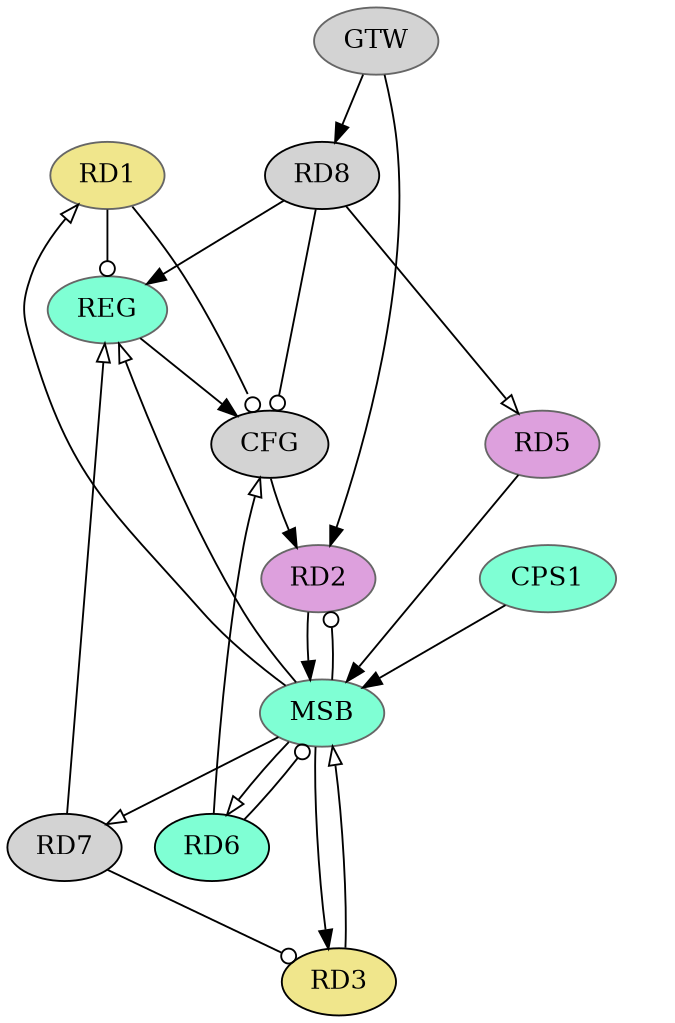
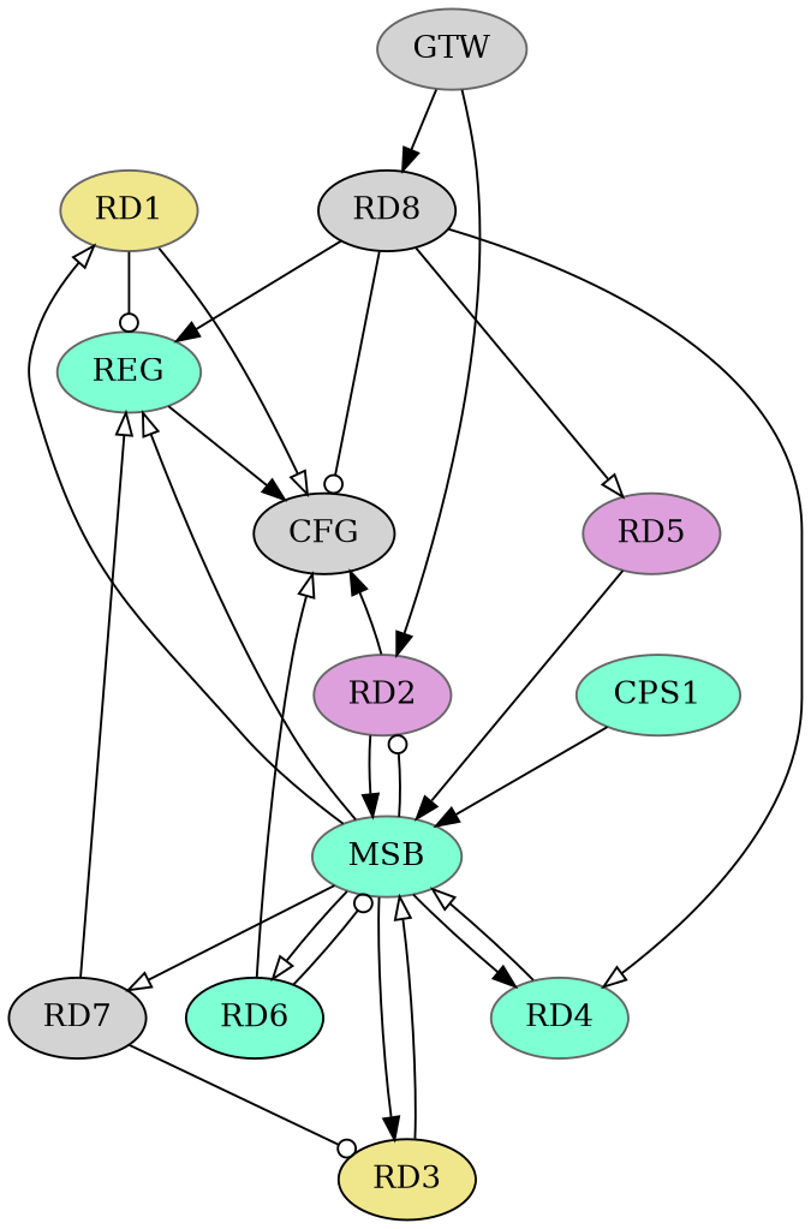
  strict digraph {
    node [color=gray40 fillcolor=aquamarine style=filled]
    edge [arrowhead=onormal]
    n1 [fillcolor=khaki label=RD1]
    n2 [label=REG]
    n3 [color=black fillcolor=lightgrey label=CFG]
    n4 [fillcolor=plum label=RD2]
    n5 [label=MSB]
    n6 [color=black fillcolor=khaki label=RD3]
+   n7 [label=RD4]
    n8 [color=black label=RD6]
    n9 [color=black fillcolor=lightgrey label=RD7]
    n10 [fillcolor=plum label=RD5]
    n11 [color=black fillcolor=lightgrey label=RD8]
    n12 [label=CPS1]
    n13 [fillcolor=lightgrey label=GTW]
    n1 -> n2 [arrowhead=odot]
-   n1 -> n3 [arrowhead=odot]
+   n1 -> n3
    n2 -> n3 [arrowhead=normal]
-   n3 -> n4 [arrowhead=normal]
+   n4 -> n3 [arrowhead=normal]
    n4 -> n5 [arrowhead=normal]
    n5 -> n1
    n5 -> n2
    n5 -> n4 [arrowhead=odot]
    n5 -> n6 [arrowhead=normal]
+   n5 -> n7 [arrowhead=normal]
    n5 -> n8
    n5 -> n9
    n6 -> n5
+   n7 -> n5
    n8 -> n3
    n8 -> n5 [arrowhead=odot]
    n9 -> n2
    n9 -> n6 [arrowhead=odot]
    n10 -> n5 [arrowhead=normal]
    n11 -> n2 [arrowhead=normal]
    n11 -> n3 [arrowhead=odot]
+   n11 -> n7
    n11 -> n10
    n12 -> n5 [arrowhead=normal]
    n13 -> n4 [arrowhead=normal]
    n13 -> n11 [arrowhead=normal]
  }
